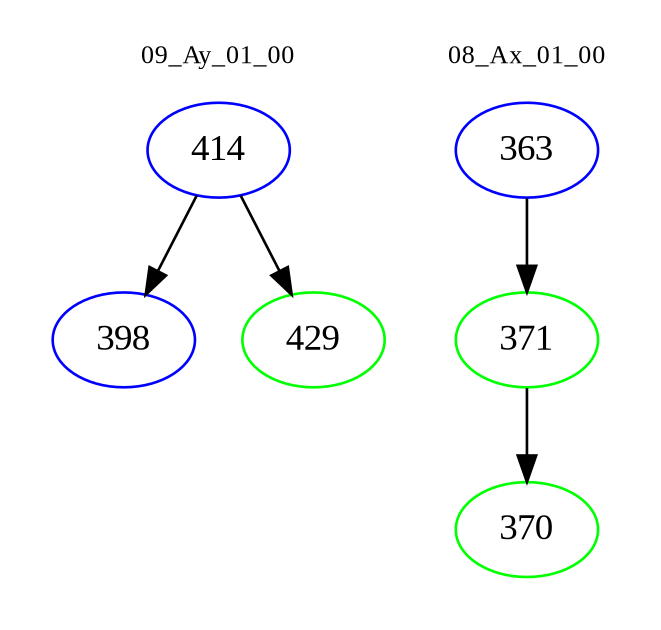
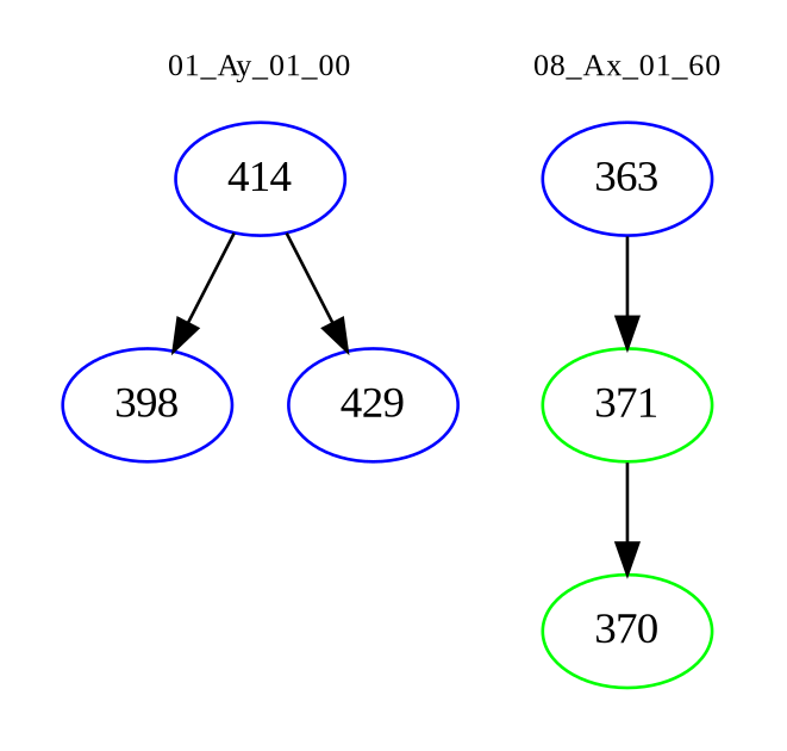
  digraph {
    fontname="Liberation Serif"
    node [color=blue fontname="Liberation Serif"]
    edge [color=black fontname="Liberation Serif"]
    n1 [label=414]
    n2 [label=398]
-   n3 [color=green label=429]
+   n3 [label=429]
    n4 [label=363]
    n5 [color=green label=370]
    n6 [color=green label=371]
    subgraph cluster_1 {
      color=white
      fontsize=10
-     label="09_Ay_01_00"
+     label="01_Ay_01_00"
      n1
      n2
      n3
    }
    subgraph cluster_2 {
      color=white
      fontsize=10
-     label="08_Ax_01_00"
+     label="08_Ax_01_60"
      n4
      n5
      n6
    }
    n1 -> n2
    n1 -> n3
    n4 -> n6
    n6 -> n5
  }
